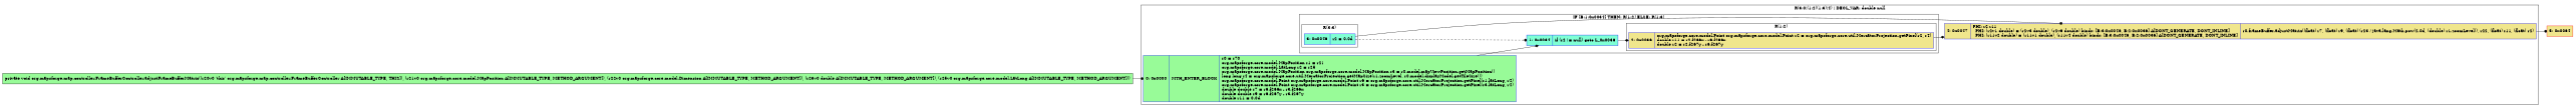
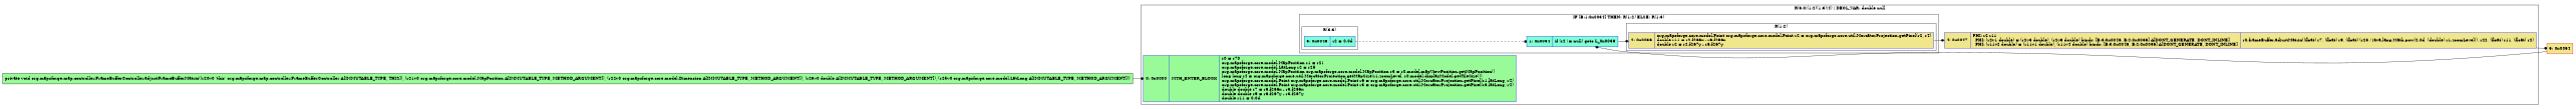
  digraph {
    rankdir=LR
    node [color=blue fillcolor=khaki shape=record style=filled]
    edge [arrowhead=dot]
    n1 [label="{2\:\ 0x0036|org.mapsforge.core.model.Point org.mapsforge.core.model.Point r2 = org.mapsforge.core.util.MercatorProjection.getPixel(r2, r4)\ldouble r11 = r2.f266x \- r6.f266x\ldouble r2 = r2.f267y \- r6.f267y\l}"]
    n2 [fillcolor=aquamarine label="{3\:\ 0x0046|r2 = 0.0d\l}"]
    n3 [fillcolor=aquamarine label="{1\:\ 0x0034|if (r2 != null) goto L_0x0036\l}"]
    n4 [fillcolor=palegreen label="{0\:\ 0x0000|MTH_ENTER_BLOCK\l|r0 = r70\lorg.mapsforge.core.model.MapPosition r1 = r21\lorg.mapsforge.core.model.LatLong r2 = r25\lorg.mapsforge.core.model.MapPosition org.mapsforge.core.model.MapPosition r3 = r0.model.mapViewPosition.getMapPosition()\llong long r4 = org.mapsforge.core.util.MercatorProjection.getMapSize(r1.zoomLevel, r0.model.displayModel.getTileSize())\lorg.mapsforge.core.model.Point org.mapsforge.core.model.Point r6 = org.mapsforge.core.util.MercatorProjection.getPixel(r1.latLong, r4)\lorg.mapsforge.core.model.Point org.mapsforge.core.model.Point r3 = org.mapsforge.core.util.MercatorProjection.getPixel(r3.latLong, r4)\ldouble double r7 = r6.f266x \- r3.f266x\ldouble double r9 = r6.f267y \- r3.f267y\ldouble r11 = 0.0d\l}"]
    n5 [label="{4\:\ 0x0047|PHI: r2 r11 \l  PHI: (r2v1 double) = (r2v3 double), (r2v6 double) binds: [B:3:0x0046, B:2:0x0036] A[DONT_GENERATE, DONT_INLINE]\l  PHI: (r11v2 double) = (r11v1 double), (r11v4 double) binds: [B:3:0x0046, B:2:0x0036] A[DONT_GENERATE, DONT_INLINE]\l|r0.frameBuffer.adjustMatrix((float) r7, (float) r9, (float) (r23 \/ java.lang.Math.pow(2.0d, (double) r1.zoomLevel)), r22, (float) r11, (float) r2)\l}"]
    n6 [color=red label="{5\:\ 0x0064}"]
    n7 [fillcolor=palegreen label="{private void org.mapsforge.map.controller.FrameBufferController.adjustFrameBufferMatrix((r20v0 'this' org.mapsforge.map.controller.FrameBufferController A[IMMUTABLE_TYPE, THIS]), (r21v0 org.mapsforge.core.model.MapPosition A[IMMUTABLE_TYPE, METHOD_ARGUMENT]), (r22v0 org.mapsforge.core.model.Dimension A[IMMUTABLE_TYPE, METHOD_ARGUMENT]), (r23v0 double A[IMMUTABLE_TYPE, METHOD_ARGUMENT]), (r25v0 org.mapsforge.core.model.LatLong A[IMMUTABLE_TYPE, METHOD_ARGUMENT])) }" color=""]
    subgraph cluster_1 {
      label="R(3:0|(1:2)(1:3)|4) | DECL_VAR: double null\l"
      n4
      n5
      subgraph cluster_2 {
        label="IF [B:1:0x0034] THEN: R(1:2) ELSE: R(1:3)"
        n3
        subgraph cluster_3 {
          label="R(1:2)"
          n1
        }
        subgraph cluster_4 {
          label="R(3:3)"
          n2
        }
      }
    }
    n1 -> n5 [arrowhead=diamond]
    n2 -> n3 [style=dashed]
-   n2 -> n5
    n3 -> n1 [arrowhead=diamond]
-   n4 -> n3 [arrowhead=diamond]
+   n6 -> n3 [arrowhead=diamond]
    n5 -> n6
    n7 -> n4
  }
